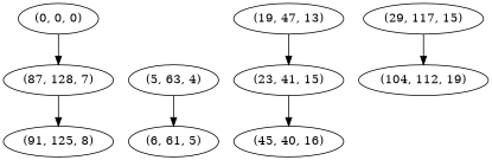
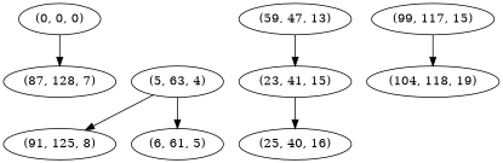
  digraph {
    "(0, 0, 0)"
    "(87, 128, 7)"
    "(5, 63, 4)"
    "(6, 61, 5)"
    "(91, 125, 8)"
-   "(19, 47, 13)"
+   "(19, 47, 13)" [label="(59, 47, 13)"]
    "(23, 41, 15)"
-   "(25, 40, 16)" [label="(45, 40, 16)"]
-   "(99, 117, 15)" [label="(29, 117, 15)"]
-   "(104, 112, 19)"
+   "(25, 40, 16)"
+   "(99, 117, 15)"
+   "(104, 112, 19)" [label="(104, 118, 19)"]
    "(0, 0, 0)" -> "(87, 128, 7)"
-   "(87, 128, 7)" -> "(91, 125, 8)"
+   "(5, 63, 4)" -> "(91, 125, 8)"
    "(5, 63, 4)" -> "(6, 61, 5)"
    "(19, 47, 13)" -> "(23, 41, 15)"
    "(23, 41, 15)" -> "(25, 40, 16)"
    "(99, 117, 15)" -> "(104, 112, 19)"
  }
